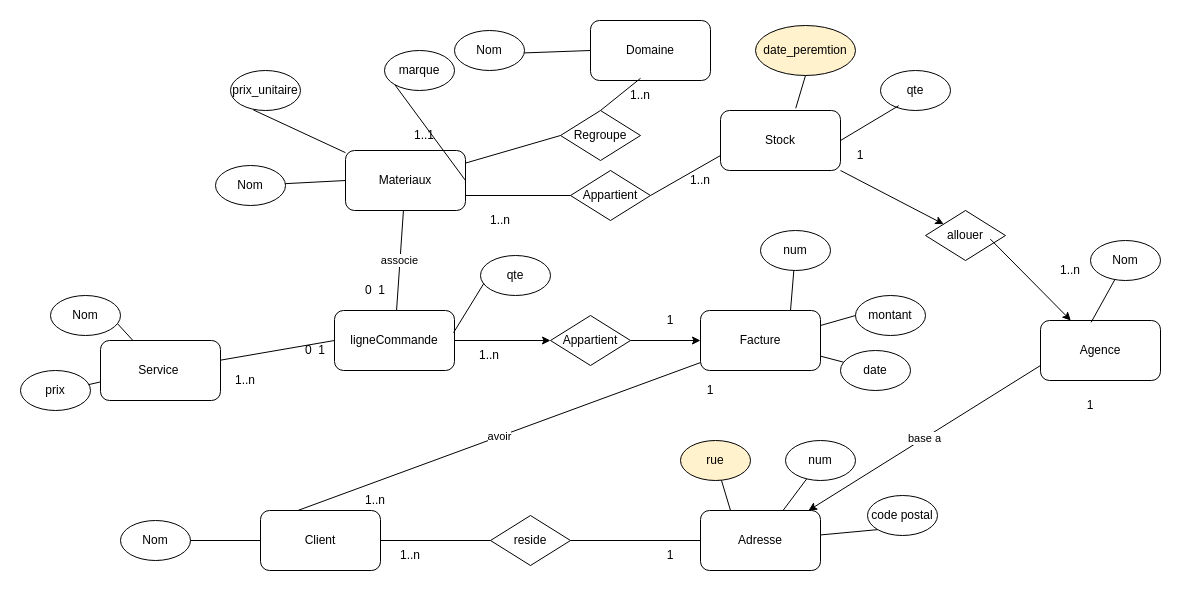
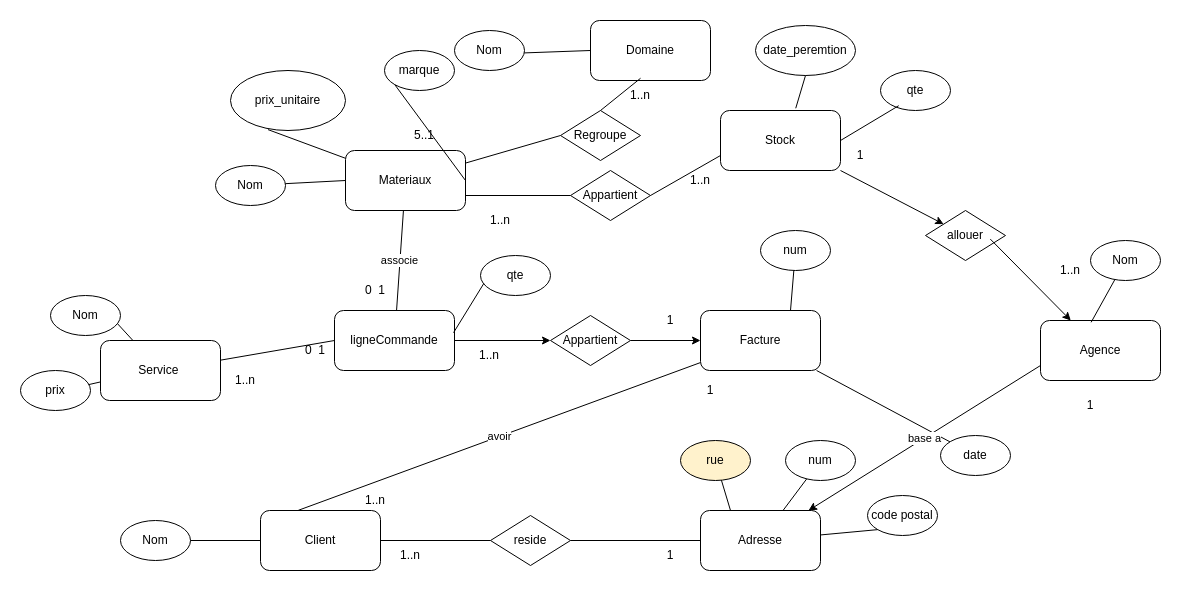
  <mxCell id="0" />
  <mxCell id="1" parent="0" />
  <mxCell id="2" value="Materiaux" style="rounded=1;whiteSpace=wrap;html=1;" vertex="1" parent="1"><mxGeometry x="345" y="150" width="120" height="60" as="geometry" /></mxCell>
  <mxCell id="3" value="Nom" style="ellipse;whiteSpace=wrap;html=1;" vertex="1" parent="1"><mxGeometry x="215" y="165" width="70" height="40" as="geometry" /></mxCell>
- <mxCell id="4" value="prix_unitaire" style="ellipse;whiteSpace=wrap;html=1;" vertex="1" parent="1"><mxGeometry x="230" y="70" width="70" height="40" as="geometry" /></mxCell>
+ <mxCell id="4" value="prix_unitaire" style="ellipse;whiteSpace=wrap;html=1;" vertex="1" parent="1"><mxGeometry x="230" y="70" width="115" height="60" as="geometry" /></mxCell>
  <mxCell id="5" value="" style="endArrow=none;html=1;rounded=0;entryX=0;entryY=0.5;entryDx=0;entryDy=0;" edge="1" parent="1" source="3" target="2"><mxGeometry width="50" height="50" relative="1" as="geometry"><mxPoint x="385" y="210" as="sourcePoint" /><mxPoint x="435" y="160" as="targetPoint" /></mxGeometry></mxCell>
  <mxCell id="6" value="" style="endArrow=none;html=1;rounded=0;exitX=0.326;exitY=0.985;exitDx=0;exitDy=0;exitPerimeter=0;" edge="1" parent="1" source="4" target="2"><mxGeometry width="50" height="50" relative="1" as="geometry"><mxPoint x="332" y="176" as="sourcePoint" /><mxPoint x="365" y="200" as="targetPoint" /></mxGeometry></mxCell>
  <mxCell id="7" value="" style="endArrow=none;html=1;rounded=0;exitX=0;exitY=0.5;exitDx=0;exitDy=0;" edge="1" parent="1" source="21" target="2"><mxGeometry width="50" height="50" relative="1" as="geometry"><mxPoint x="567" y="120" as="sourcePoint" /><mxPoint x="397" y="300" as="targetPoint" /></mxGeometry></mxCell>
  <mxCell id="8" value="marque" style="ellipse;whiteSpace=wrap;html=1;" vertex="1" parent="1"><mxGeometry x="384" y="50" width="70" height="40" as="geometry" /></mxCell>
  <mxCell id="9" value="" style="endArrow=none;html=1;rounded=0;entryX=0;entryY=1;entryDx=0;entryDy=0;exitX=1;exitY=0.5;exitDx=0;exitDy=0;" edge="1" parent="1" source="2" target="8"><mxGeometry width="50" height="50" relative="1" as="geometry"><mxPoint x="407" y="300" as="sourcePoint" /><mxPoint x="457" y="250" as="targetPoint" /></mxGeometry></mxCell>
  <mxCell id="10" value="Stock" style="rounded=1;whiteSpace=wrap;html=1;" vertex="1" parent="1"><mxGeometry x="720" y="110" width="120" height="60" as="geometry" /></mxCell>
- <mxCell id="11" value="date_peremtion" style="ellipse;whiteSpace=wrap;html=1;fillColor=#fff2cc;" vertex="1" parent="1"><mxGeometry x="755" y="25" width="100" height="50" as="geometry" /></mxCell>
+ <mxCell id="11" value="date_peremtion" style="ellipse;whiteSpace=wrap;html=1;" vertex="1" parent="1"><mxGeometry x="755" y="25" width="100" height="50" as="geometry" /></mxCell>
  <mxCell id="12" value="" style="endArrow=none;html=1;rounded=0;entryX=0.5;entryY=1;entryDx=0;entryDy=0;exitX=0.627;exitY=-0.037;exitDx=0;exitDy=0;exitPerimeter=0;" edge="1" parent="1" source="10" target="11"><mxGeometry width="50" height="50" relative="1" as="geometry"><mxPoint x="407" y="300" as="sourcePoint" /><mxPoint x="457" y="250" as="targetPoint" /></mxGeometry></mxCell>
  <mxCell id="13" value="Appartient" style="rhombus;whiteSpace=wrap;html=1;" vertex="1" parent="1"><mxGeometry x="570" y="170" width="80" height="50" as="geometry" /></mxCell>
  <mxCell id="14" value="" style="endArrow=none;html=1;rounded=0;entryX=0;entryY=0.5;entryDx=0;entryDy=0;exitX=1;exitY=0.75;exitDx=0;exitDy=0;" edge="1" parent="1" source="2" target="13"><mxGeometry width="50" height="50" relative="1" as="geometry"><mxPoint x="527" y="320" as="sourcePoint" /><mxPoint x="457" y="250" as="targetPoint" /></mxGeometry></mxCell>
  <mxCell id="15" value="" style="endArrow=none;html=1;rounded=0;entryX=0;entryY=0.75;entryDx=0;entryDy=0;exitX=1;exitY=0.5;exitDx=0;exitDy=0;" edge="1" parent="1" source="13" target="10"><mxGeometry width="50" height="50" relative="1" as="geometry"><mxPoint x="407" y="300" as="sourcePoint" /><mxPoint x="457" y="250" as="targetPoint" /></mxGeometry></mxCell>
  <mxCell id="16" value="1..n" style="text;html=1;align=center;verticalAlign=middle;whiteSpace=wrap;rounded=0;" vertex="1" parent="1"><mxGeometry x="670" y="165" width="60" height="30" as="geometry" /></mxCell>
  <mxCell id="17" value="1..n" style="text;html=1;align=center;verticalAlign=middle;whiteSpace=wrap;rounded=0;" vertex="1" parent="1"><mxGeometry x="470" y="205" width="60" height="30" as="geometry" /></mxCell>
  <mxCell id="18" value="Domaine" style="rounded=1;whiteSpace=wrap;html=1;" vertex="1" parent="1"><mxGeometry x="590" y="20" width="120" height="60" as="geometry" /></mxCell>
  <mxCell id="19" value="Nom" style="ellipse;whiteSpace=wrap;html=1;" vertex="1" parent="1"><mxGeometry x="454" y="30" width="70" height="40" as="geometry" /></mxCell>
  <mxCell id="20" value="" style="endArrow=none;html=1;rounded=0;entryX=0;entryY=0.5;entryDx=0;entryDy=0;" edge="1" parent="1" source="19" target="18"><mxGeometry width="50" height="50" relative="1" as="geometry"><mxPoint x="430" y="360" as="sourcePoint" /><mxPoint x="480" y="310" as="targetPoint" /></mxGeometry></mxCell>
  <mxCell id="21" value="Regroupe" style="rhombus;whiteSpace=wrap;html=1;" vertex="1" parent="1"><mxGeometry x="560" y="110" width="80" height="50" as="geometry" /></mxCell>
  <mxCell id="22" value="" style="endArrow=none;html=1;rounded=0;entryX=0.417;entryY=0.963;entryDx=0;entryDy=0;exitX=0.5;exitY=0;exitDx=0;exitDy=0;entryPerimeter=0;" edge="1" parent="1" source="21" target="18"><mxGeometry width="50" height="50" relative="1" as="geometry"><mxPoint x="690" y="345" as="sourcePoint" /><mxPoint x="770" y="345" as="targetPoint" /></mxGeometry></mxCell>
  <mxCell id="23" value="1..n" style="text;html=1;align=center;verticalAlign=middle;whiteSpace=wrap;rounded=0;" vertex="1" parent="1"><mxGeometry x="610" y="80" width="60" height="30" as="geometry" /></mxCell>
- <mxCell id="24" value="1..1" style="text;html=1;align=center;verticalAlign=middle;whiteSpace=wrap;rounded=0;" vertex="1" parent="1"><mxGeometry x="393.5" y="120" width="60" height="30" as="geometry" /></mxCell>
+ <mxCell id="24" value="5..1" style="text;html=1;align=center;verticalAlign=middle;whiteSpace=wrap;rounded=0;" vertex="1" parent="1"><mxGeometry x="393.5" y="120" width="60" height="30" as="geometry" /></mxCell>
  <mxCell id="25" value="Client" style="rounded=1;whiteSpace=wrap;html=1;" vertex="1" parent="1"><mxGeometry x="260" y="510" width="120" height="60" as="geometry" /></mxCell>
  <mxCell id="26" value="Nom" style="ellipse;whiteSpace=wrap;html=1;" vertex="1" parent="1"><mxGeometry x="120" y="520" width="70" height="40" as="geometry" /></mxCell>
  <mxCell id="27" value="" style="endArrow=none;html=1;rounded=0;exitX=1;exitY=0.5;exitDx=0;exitDy=0;" edge="1" parent="1" source="26" target="25"><mxGeometry width="50" height="50" relative="1" as="geometry"><mxPoint x="430" y="360" as="sourcePoint" /><mxPoint x="480" y="310" as="targetPoint" /></mxGeometry></mxCell>
  <mxCell id="28" value="Adresse" style="rounded=1;whiteSpace=wrap;html=1;" vertex="1" parent="1"><mxGeometry x="700" y="510" width="120" height="60" as="geometry" /></mxCell>
  <mxCell id="29" value="reside" style="rhombus;whiteSpace=wrap;html=1;" vertex="1" parent="1"><mxGeometry x="490" y="515" width="80" height="50" as="geometry" /></mxCell>
  <mxCell id="30" value="" style="endArrow=none;html=1;rounded=0;exitX=0;exitY=0.5;exitDx=0;exitDy=0;entryX=1;entryY=0.5;entryDx=0;entryDy=0;" edge="1" parent="1" source="29" target="25"><mxGeometry width="50" height="50" relative="1" as="geometry"><mxPoint x="600" y="190" as="sourcePoint" /><mxPoint x="488" y="310" as="targetPoint" /></mxGeometry></mxCell>
  <mxCell id="31" value="" style="endArrow=none;html=1;rounded=0;exitX=0;exitY=0.5;exitDx=0;exitDy=0;entryX=1;entryY=0.5;entryDx=0;entryDy=0;" edge="1" parent="1" source="28" target="29"><mxGeometry width="50" height="50" relative="1" as="geometry"><mxPoint x="510" y="555" as="sourcePoint" /><mxPoint x="630" y="500" as="targetPoint" /></mxGeometry></mxCell>
  <mxCell id="32" value="1..n" style="text;html=1;align=center;verticalAlign=middle;whiteSpace=wrap;rounded=0;" vertex="1" parent="1"><mxGeometry x="380" y="540" width="60" height="30" as="geometry" /></mxCell>
  <mxCell id="33" value="1" style="text;html=1;align=center;verticalAlign=middle;whiteSpace=wrap;rounded=0;" vertex="1" parent="1"><mxGeometry x="640" y="540" width="60" height="30" as="geometry" /></mxCell>
  <mxCell id="34" value="rue" style="ellipse;whiteSpace=wrap;html=1;fillColor=#fff2cc;" vertex="1" parent="1"><mxGeometry x="680" y="440" width="70" height="40" as="geometry" /></mxCell>
  <mxCell id="35" value="num" style="ellipse;whiteSpace=wrap;html=1;" vertex="1" parent="1"><mxGeometry x="785" y="440" width="70" height="40" as="geometry" /></mxCell>
  <mxCell id="36" value="" style="endArrow=none;html=1;rounded=0;exitX=0.25;exitY=0;exitDx=0;exitDy=0;" edge="1" parent="1" source="28" target="34"><mxGeometry width="50" height="50" relative="1" as="geometry"><mxPoint x="430" y="360" as="sourcePoint" /><mxPoint x="480" y="310" as="targetPoint" /></mxGeometry></mxCell>
  <mxCell id="37" value="" style="endArrow=none;html=1;rounded=0;" edge="1" parent="1" source="28" target="35"><mxGeometry width="50" height="50" relative="1" as="geometry"><mxPoint x="740" y="520" as="sourcePoint" /><mxPoint x="731" y="490" as="targetPoint" /></mxGeometry></mxCell>
  <mxCell id="38" value="code postal" style="ellipse;whiteSpace=wrap;html=1;" vertex="1" parent="1"><mxGeometry x="867" y="495" width="70" height="40" as="geometry" /></mxCell>
  <mxCell id="39" value="" style="endArrow=none;html=1;rounded=0;exitX=0;exitY=1;exitDx=0;exitDy=0;" edge="1" parent="1" source="38" target="28"><mxGeometry width="50" height="50" relative="1" as="geometry"><mxPoint x="430" y="360" as="sourcePoint" /><mxPoint x="480" y="310" as="targetPoint" /></mxGeometry></mxCell>
  <mxCell id="40" value="Service&amp;nbsp;" style="rounded=1;whiteSpace=wrap;html=1;" vertex="1" parent="1"><mxGeometry x="100" y="340" width="120" height="60" as="geometry" /></mxCell>
  <mxCell id="41" value="Nom" style="ellipse;whiteSpace=wrap;html=1;" vertex="1" parent="1"><mxGeometry x="50" y="295" width="70" height="40" as="geometry" /></mxCell>
  <mxCell id="42" value="" style="endArrow=none;html=1;rounded=0;exitX=0.96;exitY=0.71;exitDx=0;exitDy=0;exitPerimeter=0;" edge="1" parent="1" source="41" target="40"><mxGeometry width="50" height="50" relative="1" as="geometry"><mxPoint x="430" y="360" as="sourcePoint" /><mxPoint x="480" y="310" as="targetPoint" /></mxGeometry></mxCell>
  <mxCell id="43" value="prix" style="ellipse;whiteSpace=wrap;html=1;" vertex="1" parent="1"><mxGeometry x="20" y="370" width="70" height="40" as="geometry" /></mxCell>
  <mxCell id="44" value="" style="endArrow=none;html=1;rounded=0;" edge="1" parent="1" source="43" target="40"><mxGeometry width="50" height="50" relative="1" as="geometry"><mxPoint x="430" y="360" as="sourcePoint" /><mxPoint x="480" y="310" as="targetPoint" /></mxGeometry></mxCell>
  <mxCell id="45" value="avoir" style="endArrow=none;html=1;rounded=0;exitX=0.315;exitY=-0.003;exitDx=0;exitDy=0;exitPerimeter=0;" edge="1" parent="1" source="25" target="57"><mxGeometry width="50" height="50" relative="1" as="geometry"><mxPoint x="430" y="360" as="sourcePoint" /><mxPoint x="480" y="310" as="targetPoint" /></mxGeometry></mxCell>
  <mxCell id="46" value="1..n" style="text;html=1;align=center;verticalAlign=middle;whiteSpace=wrap;rounded=0;" vertex="1" parent="1"><mxGeometry x="215" y="365" width="60" height="30" as="geometry" /></mxCell>
  <mxCell id="47" value="1" style="text;html=1;align=center;verticalAlign=middle;whiteSpace=wrap;rounded=0;" vertex="1" parent="1"><mxGeometry x="680" y="375" width="60" height="30" as="geometry" /></mxCell>
  <mxCell id="48" value="ligneCommande" style="rounded=1;whiteSpace=wrap;html=1;" vertex="1" parent="1"><mxGeometry x="334" y="310" width="120" height="60" as="geometry" /></mxCell>
  <mxCell id="49" value="associe" style="endArrow=none;html=1;rounded=0;" edge="1" parent="1" source="48" target="2"><mxGeometry width="50" height="50" relative="1" as="geometry"><mxPoint x="430" y="360" as="sourcePoint" /><mxPoint x="480" y="310" as="targetPoint" /></mxGeometry></mxCell>
  <mxCell id="50" value="" style="endArrow=none;html=1;rounded=0;entryX=0;entryY=0.5;entryDx=0;entryDy=0;" edge="1" parent="1" source="40" target="48"><mxGeometry width="50" height="50" relative="1" as="geometry"><mxPoint x="430" y="360" as="sourcePoint" /><mxPoint x="480" y="310" as="targetPoint" /></mxGeometry></mxCell>
  <mxCell id="51" value="0&amp;nbsp; 1" style="text;html=1;align=center;verticalAlign=middle;whiteSpace=wrap;rounded=0;" vertex="1" parent="1"><mxGeometry x="285" y="335" width="60" height="30" as="geometry" /></mxCell>
  <mxCell id="52" value="0&amp;nbsp; 1" style="text;html=1;align=center;verticalAlign=middle;whiteSpace=wrap;rounded=0;" vertex="1" parent="1"><mxGeometry x="345" y="275" width="60" height="30" as="geometry" /></mxCell>
  <mxCell id="53" value="qte" style="ellipse;whiteSpace=wrap;html=1;" vertex="1" parent="1"><mxGeometry x="480" y="255" width="70" height="40" as="geometry" /></mxCell>
  <mxCell id="54" value="" style="endArrow=none;html=1;rounded=0;entryX=0.049;entryY=0.695;entryDx=0;entryDy=0;entryPerimeter=0;exitX=0.992;exitY=0.37;exitDx=0;exitDy=0;exitPerimeter=0;" edge="1" parent="1" source="48" target="53"><mxGeometry width="50" height="50" relative="1" as="geometry"><mxPoint x="520" y="390" as="sourcePoint" /><mxPoint x="480" y="310" as="targetPoint" /></mxGeometry></mxCell>
  <mxCell id="55" value="qte" style="ellipse;whiteSpace=wrap;html=1;" vertex="1" parent="1"><mxGeometry x="880" y="70" width="70" height="40" as="geometry" /></mxCell>
  <mxCell id="56" value="" style="endArrow=none;html=1;rounded=0;entryX=0.26;entryY=0.88;entryDx=0;entryDy=0;entryPerimeter=0;exitX=1;exitY=0.5;exitDx=0;exitDy=0;" edge="1" parent="1" source="10" target="55"><mxGeometry width="50" height="50" relative="1" as="geometry"><mxPoint x="890" y="250" as="sourcePoint" /><mxPoint x="480" y="310" as="targetPoint" /></mxGeometry></mxCell>
  <mxCell id="57" value="Facture" style="rounded=1;whiteSpace=wrap;html=1;" vertex="1" parent="1"><mxGeometry x="700" y="310" width="120" height="60" as="geometry" /></mxCell>
  <mxCell id="58" style="edgeStyle=orthogonalEdgeStyle;rounded=0;orthogonalLoop=1;jettySize=auto;html=1;" edge="1" parent="1" source="59" target="57"><mxGeometry relative="1" as="geometry" /></mxCell>
  <mxCell id="59" value="Appartient" style="rhombus;whiteSpace=wrap;html=1;" vertex="1" parent="1"><mxGeometry x="550" y="315" width="80" height="50" as="geometry" /></mxCell>
  <mxCell id="60" value="" style="endArrow=classic;html=1;rounded=0;exitX=1;exitY=0.5;exitDx=0;exitDy=0;" edge="1" parent="1" source="48" target="59"><mxGeometry width="50" height="50" relative="1" as="geometry"><mxPoint x="430" y="360" as="sourcePoint" /><mxPoint x="480" y="310" as="targetPoint" /></mxGeometry></mxCell>
  <mxCell id="61" value="1..n" style="text;html=1;align=center;verticalAlign=middle;whiteSpace=wrap;rounded=0;" vertex="1" parent="1"><mxGeometry x="459" y="340" width="60" height="30" as="geometry" /></mxCell>
  <mxCell id="62" value="1" style="text;html=1;align=center;verticalAlign=middle;whiteSpace=wrap;rounded=0;" vertex="1" parent="1"><mxGeometry x="640" y="305" width="60" height="30" as="geometry" /></mxCell>
  <mxCell id="63" value="1..n" style="text;html=1;align=center;verticalAlign=middle;whiteSpace=wrap;rounded=0;" vertex="1" parent="1"><mxGeometry x="345" y="485" width="60" height="30" as="geometry" /></mxCell>
- <mxCell id="64" value="date" style="ellipse;whiteSpace=wrap;html=1;" vertex="1" parent="1"><mxGeometry x="840" y="350" width="70" height="40" as="geometry" /></mxCell>
+ <mxCell id="64" value="date" style="ellipse;whiteSpace=wrap;html=1;" vertex="1" parent="1"><mxGeometry x="940" y="435" width="70" height="40" as="geometry" /></mxCell>
  <mxCell id="65" value="" style="endArrow=none;html=1;rounded=0;" edge="1" parent="1" source="57" target="64"><mxGeometry width="50" height="50" relative="1" as="geometry"><mxPoint x="430" y="360" as="sourcePoint" /><mxPoint x="480" y="310" as="targetPoint" /></mxGeometry></mxCell>
- <mxCell id="66" value="montant" style="ellipse;whiteSpace=wrap;html=1;" vertex="1" parent="1"><mxGeometry x="855" y="295" width="70" height="40" as="geometry" /></mxCell>
- <mxCell id="67" value="" style="endArrow=none;html=1;rounded=0;entryX=0;entryY=0.5;entryDx=0;entryDy=0;exitX=1;exitY=0.25;exitDx=0;exitDy=0;" edge="1" parent="1" source="57" target="66"><mxGeometry width="50" height="50" relative="1" as="geometry"><mxPoint x="430" y="360" as="sourcePoint" /><mxPoint x="480" y="310" as="targetPoint" /></mxGeometry></mxCell>
  <mxCell id="68" value="num" style="ellipse;whiteSpace=wrap;html=1;" vertex="1" parent="1"><mxGeometry x="760" y="230" width="70" height="40" as="geometry" /></mxCell>
  <mxCell id="69" value="" style="endArrow=none;html=1;rounded=0;exitX=0.75;exitY=0;exitDx=0;exitDy=0;" edge="1" parent="1" source="57" target="68"><mxGeometry width="50" height="50" relative="1" as="geometry"><mxPoint x="430" y="360" as="sourcePoint" /><mxPoint x="480" y="310" as="targetPoint" /></mxGeometry></mxCell>
  <mxCell id="70" value="Agence" style="rounded=1;whiteSpace=wrap;html=1;" vertex="1" parent="1"><mxGeometry x="1040" y="320" width="120" height="60" as="geometry" /></mxCell>
  <mxCell id="71" value="base a" style="endArrow=classic;html=1;rounded=0;exitX=0;exitY=0.75;exitDx=0;exitDy=0;" edge="1" parent="1" source="70" target="28"><mxGeometry width="50" height="50" relative="1" as="geometry"><mxPoint x="700" y="360" as="sourcePoint" /><mxPoint x="750" y="310" as="targetPoint" /></mxGeometry></mxCell>
  <mxCell id="72" value="Nom" style="ellipse;whiteSpace=wrap;html=1;" vertex="1" parent="1"><mxGeometry x="1090" y="240" width="70" height="40" as="geometry" /></mxCell>
  <mxCell id="73" value="" style="endArrow=none;html=1;rounded=0;exitX=0.422;exitY=0.03;exitDx=0;exitDy=0;exitPerimeter=0;" edge="1" parent="1" source="70" target="72"><mxGeometry width="50" height="50" relative="1" as="geometry"><mxPoint x="700" y="360" as="sourcePoint" /><mxPoint x="750" y="310" as="targetPoint" /></mxGeometry></mxCell>
  <mxCell id="74" value="allouer" style="rhombus;whiteSpace=wrap;html=1;" vertex="1" parent="1"><mxGeometry x="925" y="210" width="80" height="50" as="geometry" /></mxCell>
  <mxCell id="75" value="" style="endArrow=classic;html=1;rounded=0;exitX=1;exitY=1;exitDx=0;exitDy=0;" edge="1" parent="1" source="10" target="74"><mxGeometry width="50" height="50" relative="1" as="geometry"><mxPoint x="960" y="172.5" as="sourcePoint" /><mxPoint x="750" y="310" as="targetPoint" /></mxGeometry></mxCell>
  <mxCell id="76" value="" style="endArrow=classic;html=1;rounded=0;exitX=0.81;exitY=0.572;exitDx=0;exitDy=0;exitPerimeter=0;" edge="1" parent="1" source="74" target="70"><mxGeometry width="50" height="50" relative="1" as="geometry"><mxPoint x="850" y="165" as="sourcePoint" /><mxPoint x="955" y="232" as="targetPoint" /></mxGeometry></mxCell>
  <mxCell id="77" value="1" style="text;html=1;align=center;verticalAlign=middle;whiteSpace=wrap;rounded=0;" vertex="1" parent="1"><mxGeometry x="830" y="140" width="60" height="30" as="geometry" /></mxCell>
  <mxCell id="78" value="1..n" style="text;html=1;align=center;verticalAlign=middle;whiteSpace=wrap;rounded=0;" vertex="1" parent="1"><mxGeometry x="1040" y="255" width="60" height="30" as="geometry" /></mxCell>
  <mxCell id="79" value="1" style="text;html=1;align=center;verticalAlign=middle;whiteSpace=wrap;rounded=0;" vertex="1" parent="1"><mxGeometry x="1060" y="390" width="60" height="30" as="geometry" /></mxCell>
